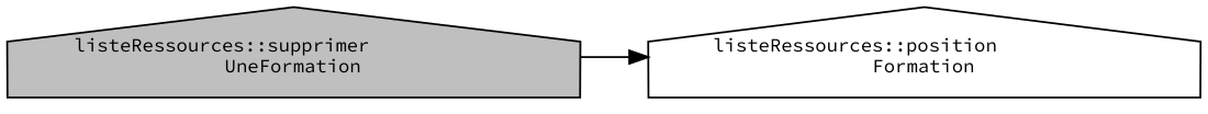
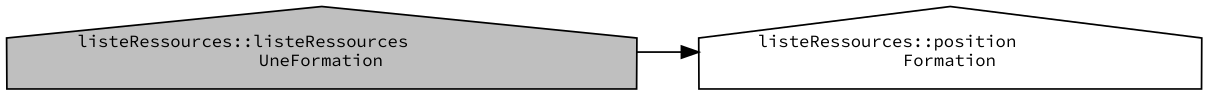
  digraph {
    rankdir=LR
    fontname="Source Code Pro"
    node [color=black fontname="Source Code Pro" fontsize=10 shape=house style=filled]
-   n1 [fillcolor=grey75 fontcolor=black height=0.2 label="listeRessources::supprimer\lUneFormation" width=0.4]
+   n1 [fillcolor=grey75 fontcolor=black height=0.2 label="listeRessources::listeRessources\lUneFormation" width=0.4]
    n2 [fillcolor=white height=0.2 label="listeRessources::position\lFormation" width=0.4]
    n1 -> n2 [color=black fontname="Source Code Pro" fontsize=10 labelfontname=Helvetica labelfontsize=10 style=solid]
  }
